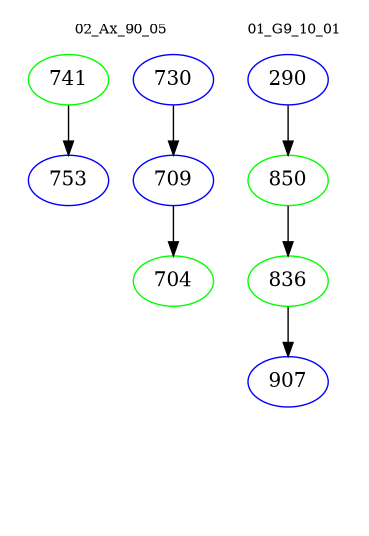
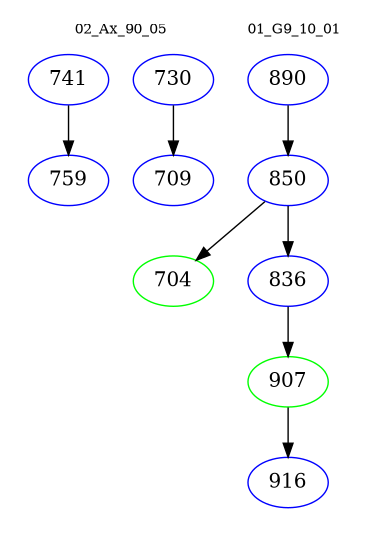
  digraph {
    node [color=blue]
    edge [color=black]
    n1 [label=730]
    n2 [label=709]
-   n3 [color=green label=741]
+   n3 [label=741]
    n4 [color=green label=704]
-   n5 [label=753]
-   n6 [label=290]
-   n7 [color=green label=850]
-   n8 [label=907]
-   n9 [color=green label=836]
+   n5 [label=759]
+   n6 [label=890]
+   n7 [label=850]
+   n8 [color=green label=907]
+   n9 [label=836]
+   n10 [label=916]
    subgraph cluster_1 {
      color=white
      fontsize=10
      label="02_Ax_90_05"
      n1
      n2
      n3
      n4
      n5
    }
    subgraph cluster_2 {
      color=white
      fontsize=10
      label="01_G9_10_01"
      n6
      n7
      n8
      n9
+     n10
    }
    n1 -> n2
-   n2 -> n4
+   n7 -> n4
    n3 -> n5
    n6 -> n7
    n7 -> n9
+   n8 -> n10
    n9 -> n8
  }
